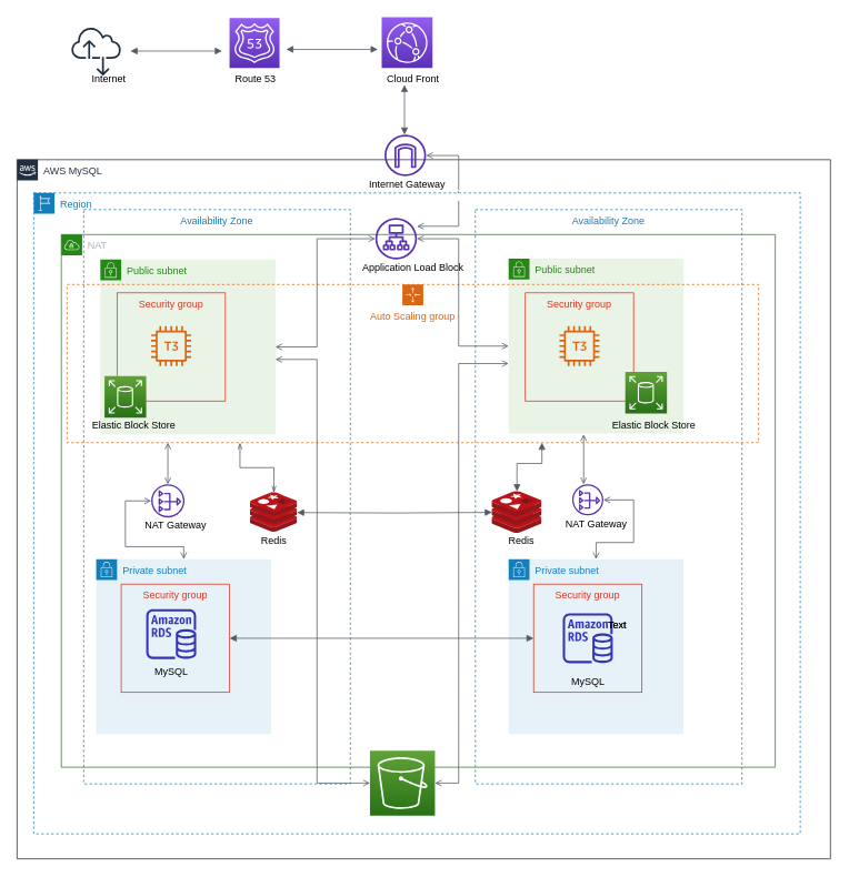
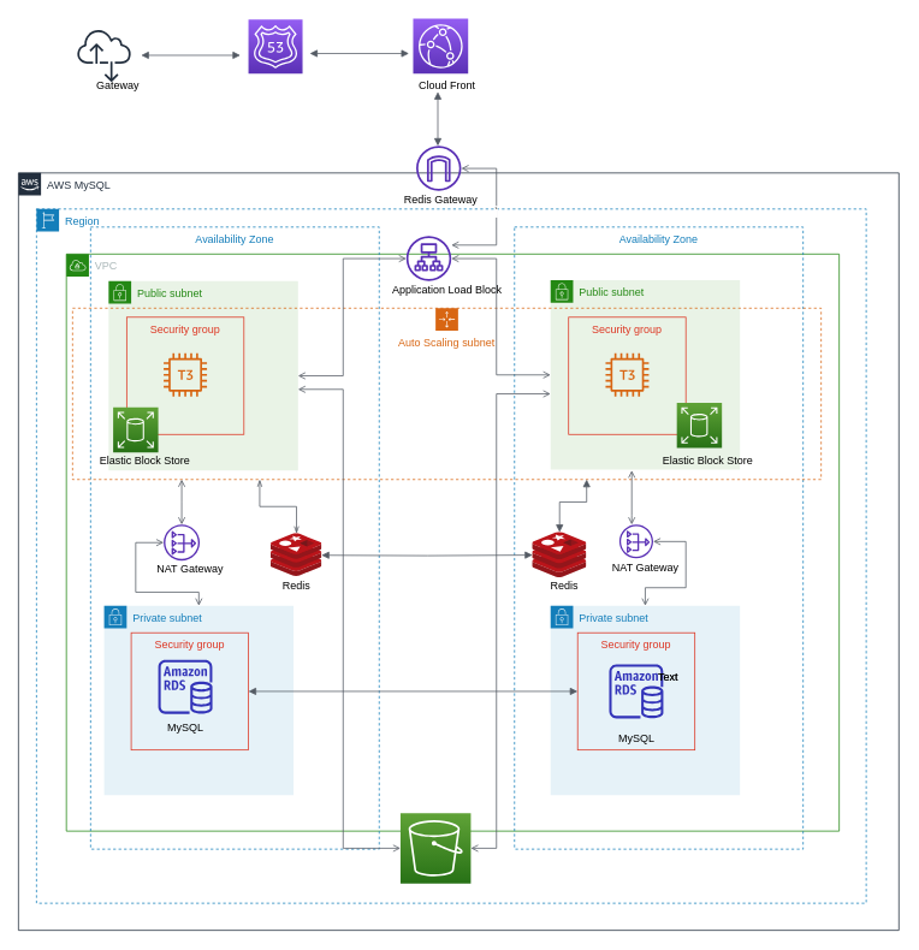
  <mxCell id="0" />
  <mxCell id="1" parent="0" />
  <mxCell id="2" value="AWS MySQL" style="points=[[0,0],[0.25,0],[0.5,0],[0.75,0],[1,0],[1,0.25],[1,0.5],[1,0.75],[1,1],[0.75,1],[0.5,1],[0.25,1],[0,1],[0,0.75],[0,0.5],[0,0.25]];outlineConnect=0;gradientColor=none;html=1;whiteSpace=wrap;fontSize=12;fontStyle=0;shape=mxgraph.aws4.group;grIcon=mxgraph.aws4.group_aws_cloud_alt;strokeColor=#232F3E;fillColor=none;verticalAlign=top;align=left;spacingLeft=30;fontColor=#232F3E;dashed=0;" parent="1" vertex="1"><mxGeometry x="20" y="191" width="976.23" height="840" as="geometry" /></mxCell>
  <mxCell id="3" value="Region" style="points=[[0,0],[0.25,0],[0.5,0],[0.75,0],[1,0],[1,0.25],[1,0.5],[1,0.75],[1,1],[0.75,1],[0.5,1],[0.25,1],[0,1],[0,0.75],[0,0.5],[0,0.25]];outlineConnect=0;gradientColor=none;html=1;whiteSpace=wrap;fontSize=12;fontStyle=0;shape=mxgraph.aws4.group;grIcon=mxgraph.aws4.group_region;strokeColor=#147EBA;fillColor=none;verticalAlign=top;align=left;spacingLeft=30;fontColor=#147EBA;dashed=1;" vertex="1" parent="1"><mxGeometry x="40" y="231" width="920" height="770" as="geometry" /></mxCell>
- <mxCell id="4" value="NAT" style="points=[[0,0],[0.25,0],[0.5,0],[0.75,0],[1,0],[1,0.25],[1,0.5],[1,0.75],[1,1],[0.75,1],[0.5,1],[0.25,1],[0,1],[0,0.75],[0,0.5],[0,0.25]];outlineConnect=0;gradientColor=none;html=1;whiteSpace=wrap;fontSize=12;fontStyle=0;shape=mxgraph.aws4.group;grIcon=mxgraph.aws4.group_vpc;strokeColor=#248814;fillColor=none;verticalAlign=top;align=left;spacingLeft=30;fontColor=#AAB7B8;dashed=0;" vertex="1" parent="1"><mxGeometry x="73.12" y="281" width="856.88" height="640" as="geometry" /></mxCell>
+ <mxCell id="4" value="VPC" style="points=[[0,0],[0.25,0],[0.5,0],[0.75,0],[1,0],[1,0.25],[1,0.5],[1,0.75],[1,1],[0.75,1],[0.5,1],[0.25,1],[0,1],[0,0.75],[0,0.5],[0,0.25]];outlineConnect=0;gradientColor=none;html=1;whiteSpace=wrap;fontSize=12;fontStyle=0;shape=mxgraph.aws4.group;grIcon=mxgraph.aws4.group_vpc;strokeColor=#248814;fillColor=none;verticalAlign=top;align=left;spacingLeft=30;fontColor=#AAB7B8;dashed=0;" vertex="1" parent="1"><mxGeometry x="73.12" y="281" width="856.88" height="640" as="geometry" /></mxCell>
  <mxCell id="5" value="Availability Zone" style="fillColor=none;strokeColor=#147EBA;dashed=1;verticalAlign=top;fontStyle=0;fontColor=#147EBA;" vertex="1" parent="1"><mxGeometry x="100" y="251" width="320" height="690" as="geometry" /></mxCell>
  <mxCell id="6" value="Availability Zone" style="fillColor=none;strokeColor=#147EBA;dashed=1;verticalAlign=top;fontStyle=0;fontColor=#147EBA;" vertex="1" parent="1"><mxGeometry x="570" y="251" width="320" height="690" as="geometry" /></mxCell>
  <mxCell id="7" value="Public subnet" style="points=[[0,0],[0.25,0],[0.5,0],[0.75,0],[1,0],[1,0.25],[1,0.5],[1,0.75],[1,1],[0.75,1],[0.5,1],[0.25,1],[0,1],[0,0.75],[0,0.5],[0,0.25]];outlineConnect=0;gradientColor=none;html=1;whiteSpace=wrap;fontSize=12;fontStyle=0;shape=mxgraph.aws4.group;grIcon=mxgraph.aws4.group_security_group;grStroke=0;strokeColor=#248814;fillColor=#E9F3E6;verticalAlign=top;align=left;spacingLeft=30;fontColor=#248814;dashed=0;" vertex="1" parent="1"><mxGeometry x="120" y="311" width="210" height="210" as="geometry" /></mxCell>
  <mxCell id="8" value="Public subnet" style="points=[[0,0],[0.25,0],[0.5,0],[0.75,0],[1,0],[1,0.25],[1,0.5],[1,0.75],[1,1],[0.75,1],[0.5,1],[0.25,1],[0,1],[0,0.75],[0,0.5],[0,0.25]];outlineConnect=0;gradientColor=none;html=1;whiteSpace=wrap;fontSize=12;fontStyle=0;shape=mxgraph.aws4.group;grIcon=mxgraph.aws4.group_security_group;grStroke=0;strokeColor=#248814;fillColor=#E9F3E6;verticalAlign=top;align=left;spacingLeft=30;fontColor=#248814;dashed=0;" vertex="1" parent="1"><mxGeometry x="610" y="310" width="210" height="210" as="geometry" /></mxCell>
  <mxCell id="9" value="Private subnet" style="points=[[0,0],[0.25,0],[0.5,0],[0.75,0],[1,0],[1,0.25],[1,0.5],[1,0.75],[1,1],[0.75,1],[0.5,1],[0.25,1],[0,1],[0,0.75],[0,0.5],[0,0.25]];outlineConnect=0;gradientColor=none;html=1;whiteSpace=wrap;fontSize=12;fontStyle=0;shape=mxgraph.aws4.group;grIcon=mxgraph.aws4.group_security_group;grStroke=0;strokeColor=#147EBA;fillColor=#E6F2F8;verticalAlign=top;align=left;spacingLeft=30;fontColor=#147EBA;dashed=0;" vertex="1" parent="1"><mxGeometry x="115" y="671" width="210" height="210" as="geometry" /></mxCell>
  <mxCell id="10" value="Private subnet" style="points=[[0,0],[0.25,0],[0.5,0],[0.75,0],[1,0],[1,0.25],[1,0.5],[1,0.75],[1,1],[0.75,1],[0.5,1],[0.25,1],[0,1],[0,0.75],[0,0.5],[0,0.25]];outlineConnect=0;gradientColor=none;html=1;whiteSpace=wrap;fontSize=12;fontStyle=0;shape=mxgraph.aws4.group;grIcon=mxgraph.aws4.group_security_group;grStroke=0;strokeColor=#147EBA;fillColor=#E6F2F8;verticalAlign=top;align=left;spacingLeft=30;fontColor=#147EBA;dashed=0;" vertex="1" parent="1"><mxGeometry x="610" y="671" width="210" height="210" as="geometry" /></mxCell>
  <mxCell id="11" value="Security group" style="fillColor=none;strokeColor=#DD3522;verticalAlign=top;fontStyle=0;fontColor=#DD3522;" vertex="1" parent="1"><mxGeometry x="140" y="351" width="130" height="130" as="geometry" /></mxCell>
  <mxCell id="12" value="Security group" style="fillColor=none;strokeColor=#DD3522;verticalAlign=top;fontStyle=0;fontColor=#DD3522;" vertex="1" parent="1"><mxGeometry x="630" y="351" width="130" height="130" as="geometry" /></mxCell>
  <mxCell id="13" value="Security group" style="fillColor=none;strokeColor=#DD3522;verticalAlign=top;fontStyle=0;fontColor=#DD3522;" vertex="1" parent="1"><mxGeometry x="145" y="701" width="130" height="130" as="geometry" /></mxCell>
  <mxCell id="14" value="Security group" style="fillColor=none;strokeColor=#DD3522;verticalAlign=top;fontStyle=0;fontColor=#DD3522;" vertex="1" parent="1"><mxGeometry x="640" y="701" width="130" height="130" as="geometry" /></mxCell>
  <mxCell id="15" value="" style="outlineConnect=0;fontColor=#232F3E;gradientColor=none;fillColor=#D86613;strokeColor=none;dashed=0;verticalLabelPosition=bottom;verticalAlign=top;align=center;html=1;fontSize=12;fontStyle=0;aspect=fixed;pointerEvents=1;shape=mxgraph.aws4.t3_instance;" vertex="1" parent="1"><mxGeometry x="181" y="391" width="48" height="48" as="geometry" /></mxCell>
  <mxCell id="16" value="" style="outlineConnect=0;fontColor=#232F3E;gradientColor=none;fillColor=#D86613;strokeColor=none;dashed=0;verticalLabelPosition=bottom;verticalAlign=top;align=center;html=1;fontSize=12;fontStyle=0;aspect=fixed;pointerEvents=1;shape=mxgraph.aws4.t3_instance;" vertex="1" parent="1"><mxGeometry x="671" y="391" width="48" height="48" as="geometry" /></mxCell>
- <mxCell id="17" value="Auto Scaling group" style="points=[[0,0],[0.25,0],[0.5,0],[0.75,0],[1,0],[1,0.25],[1,0.5],[1,0.75],[1,1],[0.75,1],[0.5,1],[0.25,1],[0,1],[0,0.75],[0,0.5],[0,0.25]];outlineConnect=0;gradientColor=none;html=1;whiteSpace=wrap;fontSize=12;fontStyle=0;shape=mxgraph.aws4.groupCenter;grIcon=mxgraph.aws4.group_auto_scaling_group;grStroke=1;strokeColor=#D86613;fillColor=none;verticalAlign=top;align=center;fontColor=#D86613;dashed=1;spacingTop=25;" vertex="1" parent="1"><mxGeometry x="80" y="341" width="830" height="190" as="geometry" /></mxCell>
+ <mxCell id="17" value="Auto Scaling subnet" style="points=[[0,0],[0.25,0],[0.5,0],[0.75,0],[1,0],[1,0.25],[1,0.5],[1,0.75],[1,1],[0.75,1],[0.5,1],[0.25,1],[0,1],[0,0.75],[0,0.5],[0,0.25]];outlineConnect=0;gradientColor=none;html=1;whiteSpace=wrap;fontSize=12;fontStyle=0;shape=mxgraph.aws4.groupCenter;grIcon=mxgraph.aws4.group_auto_scaling_group;grStroke=1;strokeColor=#D86613;fillColor=none;verticalAlign=top;align=center;fontColor=#D86613;dashed=1;spacingTop=25;" vertex="1" parent="1"><mxGeometry x="80" y="341" width="830" height="190" as="geometry" /></mxCell>
  <mxCell id="18" value="" style="outlineConnect=0;fontColor=#232F3E;gradientColor=none;fillColor=#3334B9;strokeColor=none;dashed=0;verticalLabelPosition=bottom;verticalAlign=top;align=center;html=1;fontSize=12;fontStyle=0;aspect=fixed;pointerEvents=1;shape=mxgraph.aws4.rds_instance;" vertex="1" parent="1"><mxGeometry x="175" y="731" width="60" height="60" as="geometry" /></mxCell>
  <mxCell id="19" value="" style="outlineConnect=0;fontColor=#232F3E;gradientColor=none;fillColor=#3334B9;strokeColor=none;dashed=0;verticalLabelPosition=bottom;verticalAlign=top;align=center;html=1;fontSize=12;fontStyle=0;aspect=fixed;pointerEvents=1;shape=mxgraph.aws4.rds_instance;" vertex="1" parent="1"><mxGeometry x="675" y="736" width="60" height="60" as="geometry" /></mxCell>
  <mxCell id="20" value="" style="outlineConnect=0;fontColor=#232F3E;gradientColor=none;fillColor=#5A30B5;strokeColor=none;dashed=0;verticalLabelPosition=bottom;verticalAlign=top;align=center;html=1;fontSize=12;fontStyle=0;aspect=fixed;pointerEvents=1;shape=mxgraph.aws4.internet_gateway;" vertex="1" parent="1"><mxGeometry x="461" y="161" width="50" height="50" as="geometry" /></mxCell>
  <mxCell id="21" value="" style="outlineConnect=0;fontColor=#232F3E;gradientColor=none;fillColor=#232F3E;strokeColor=none;dashed=0;verticalLabelPosition=bottom;verticalAlign=top;align=center;html=1;fontSize=12;fontStyle=0;aspect=fixed;pointerEvents=1;shape=mxgraph.aws4.internet_alt2;" vertex="1" parent="1"><mxGeometry x="85" y="31" width="60" height="60" as="geometry" /></mxCell>
  <mxCell id="22" value="" style="points=[[0,0,0],[0.25,0,0],[0.5,0,0],[0.75,0,0],[1,0,0],[0,1,0],[0.25,1,0],[0.5,1,0],[0.75,1,0],[1,1,0],[0,0.25,0],[0,0.5,0],[0,0.75,0],[1,0.25,0],[1,0.5,0],[1,0.75,0]];outlineConnect=0;fontColor=#232F3E;gradientColor=#945DF2;gradientDirection=north;fillColor=#5A30B5;strokeColor=#ffffff;dashed=0;verticalLabelPosition=bottom;verticalAlign=top;align=center;html=1;fontSize=12;fontStyle=0;aspect=fixed;shape=mxgraph.aws4.resourceIcon;resIcon=mxgraph.aws4.route_53;" vertex="1" parent="1"><mxGeometry x="275" y="21" width="60" height="60" as="geometry" /></mxCell>
  <mxCell id="23" value="" style="points=[[0,0,0],[0.25,0,0],[0.5,0,0],[0.75,0,0],[1,0,0],[0,1,0],[0.25,1,0],[0.5,1,0],[0.75,1,0],[1,1,0],[0,0.25,0],[0,0.5,0],[0,0.75,0],[1,0.25,0],[1,0.5,0],[1,0.75,0]];outlineConnect=0;fontColor=#232F3E;gradientColor=#945DF2;gradientDirection=north;fillColor=#5A30B5;strokeColor=#ffffff;dashed=0;verticalLabelPosition=bottom;verticalAlign=top;align=center;html=1;fontSize=12;fontStyle=0;aspect=fixed;shape=mxgraph.aws4.resourceIcon;resIcon=mxgraph.aws4.cloudfront;" vertex="1" parent="1"><mxGeometry x="457.62" y="20" width="61" height="61" as="geometry" /></mxCell>
  <mxCell id="24" value="" style="edgeStyle=orthogonalEdgeStyle;html=1;endArrow=block;elbow=vertical;startArrow=block;startFill=1;endFill=1;strokeColor=#545B64;rounded=0;" edge="1" parent="1"><mxGeometry width="100" relative="1" as="geometry"><mxPoint x="156" y="60.5" as="sourcePoint" /><mxPoint x="266" y="60.5" as="targetPoint" /></mxGeometry></mxCell>
  <mxCell id="25" value="" style="edgeStyle=orthogonalEdgeStyle;html=1;endArrow=block;elbow=vertical;startArrow=block;startFill=1;endFill=1;strokeColor=#545B64;rounded=0;" edge="1" parent="1"><mxGeometry width="100" relative="1" as="geometry"><mxPoint x="343" y="58.5" as="sourcePoint" /><mxPoint x="453" y="58.5" as="targetPoint" /></mxGeometry></mxCell>
  <mxCell id="26" value="" style="points=[[0,0,0],[0.25,0,0],[0.5,0,0],[0.75,0,0],[1,0,0],[0,1,0],[0.25,1,0],[0.5,1,0],[0.75,1,0],[1,1,0],[0,0.25,0],[0,0.5,0],[0,0.75,0],[1,0.25,0],[1,0.5,0],[1,0.75,0]];outlineConnect=0;fontColor=#232F3E;gradientColor=#60A337;gradientDirection=north;fillColor=#277116;strokeColor=#ffffff;dashed=0;verticalLabelPosition=bottom;verticalAlign=top;align=center;html=1;fontSize=12;fontStyle=0;aspect=fixed;shape=mxgraph.aws4.resourceIcon;resIcon=mxgraph.aws4.elastic_block_store;" vertex="1" parent="1"><mxGeometry x="125" y="451" width="50" height="50" as="geometry" /></mxCell>
  <mxCell id="27" value="" style="points=[[0,0,0],[0.25,0,0],[0.5,0,0],[0.75,0,0],[1,0,0],[0,1,0],[0.25,1,0],[0.5,1,0],[0.75,1,0],[1,1,0],[0,0.25,0],[0,0.5,0],[0,0.75,0],[1,0.25,0],[1,0.5,0],[1,0.75,0]];outlineConnect=0;fontColor=#232F3E;gradientColor=#60A337;gradientDirection=north;fillColor=#277116;strokeColor=#ffffff;dashed=0;verticalLabelPosition=bottom;verticalAlign=top;align=center;html=1;fontSize=12;fontStyle=0;aspect=fixed;shape=mxgraph.aws4.resourceIcon;resIcon=mxgraph.aws4.elastic_block_store;" vertex="1" parent="1"><mxGeometry x="750" y="446" width="50" height="50" as="geometry" /></mxCell>
  <mxCell id="28" value="" style="outlineConnect=0;fontColor=#232F3E;gradientColor=none;fillColor=#5A30B5;strokeColor=none;dashed=0;verticalLabelPosition=bottom;verticalAlign=top;align=center;html=1;fontSize=12;fontStyle=0;aspect=fixed;pointerEvents=1;shape=mxgraph.aws4.nat_gateway;" vertex="1" parent="1"><mxGeometry x="181" y="581" width="40" height="40" as="geometry" /></mxCell>
  <mxCell id="29" value="" style="outlineConnect=0;fontColor=#232F3E;gradientColor=none;fillColor=#5A30B5;strokeColor=none;dashed=0;verticalLabelPosition=bottom;verticalAlign=top;align=center;html=1;fontSize=12;fontStyle=0;aspect=fixed;pointerEvents=1;shape=mxgraph.aws4.nat_gateway;" vertex="1" parent="1"><mxGeometry x="686.25" y="581" width="37.5" height="37.5" as="geometry" /></mxCell>
  <mxCell id="30" value="NAT Gateway" style="text;html=1;resizable=0;autosize=1;align=center;verticalAlign=middle;points=[];fillColor=none;strokeColor=none;rounded=0;" vertex="1" parent="1"><mxGeometry x="165" y="621" width="90" height="20" as="geometry" /></mxCell>
  <mxCell id="31" value="NAT Gateway" style="text;html=1;resizable=0;autosize=1;align=center;verticalAlign=middle;points=[];fillColor=none;strokeColor=none;rounded=0;" vertex="1" parent="1"><mxGeometry x="670" y="618.5" width="90" height="20" as="geometry" /></mxCell>
- <mxCell id="32" value="Internet" style="text;html=1;resizable=0;autosize=1;align=center;verticalAlign=middle;points=[];fillColor=none;strokeColor=none;rounded=0;" vertex="1" parent="1"><mxGeometry x="100" y="84" width="60" height="20" as="geometry" /></mxCell>
- <mxCell id="33" value="Route 53&lt;br&gt;" style="text;html=1;resizable=0;autosize=1;align=center;verticalAlign=middle;points=[];fillColor=none;strokeColor=none;rounded=0;" vertex="1" parent="1"><mxGeometry x="276" y="84" width="60" height="20" as="geometry" /></mxCell>
+ <mxCell id="32" value="Gateway" style="text;html=1;resizable=0;autosize=1;align=center;verticalAlign=middle;points=[];fillColor=none;strokeColor=none;rounded=0;" vertex="1" parent="1"><mxGeometry x="100" y="84" width="60" height="20" as="geometry" /></mxCell>
  <mxCell id="34" value="Cloud Front" style="text;html=1;resizable=0;autosize=1;align=center;verticalAlign=middle;points=[];fillColor=none;strokeColor=none;rounded=0;" vertex="1" parent="1"><mxGeometry x="455" y="84" width="80" height="20" as="geometry" /></mxCell>
  <mxCell id="35" value="" style="edgeStyle=orthogonalEdgeStyle;html=1;endArrow=block;elbow=vertical;startArrow=block;startFill=1;endFill=1;strokeColor=#545B64;rounded=0;" edge="1" parent="1"><mxGeometry width="100" relative="1" as="geometry"><mxPoint x="485" y="101" as="sourcePoint" /><mxPoint x="485" y="161" as="targetPoint" /></mxGeometry></mxCell>
- <mxCell id="36" value="Internet Gateway&lt;br&gt;" style="text;html=1;resizable=0;autosize=1;align=center;verticalAlign=middle;points=[];fillColor=none;strokeColor=none;rounded=0;" vertex="1" parent="1"><mxGeometry x="433.12" y="211" width="110" height="20" as="geometry" /></mxCell>
+ <mxCell id="36" value="Redis Gateway&lt;br&gt;" style="text;html=1;resizable=0;autosize=1;align=center;verticalAlign=middle;points=[];fillColor=none;strokeColor=none;rounded=0;" vertex="1" parent="1"><mxGeometry x="433.12" y="211" width="110" height="20" as="geometry" /></mxCell>
  <mxCell id="37" value="Elastic Block Store" style="text;html=1;resizable=0;autosize=1;align=center;verticalAlign=middle;points=[];fillColor=none;strokeColor=none;rounded=0;" vertex="1" parent="1"><mxGeometry x="100" y="500" width="120" height="20" as="geometry" /></mxCell>
  <mxCell id="38" value="Elastic Block Store" style="text;html=1;resizable=0;autosize=1;align=center;verticalAlign=middle;points=[];fillColor=none;strokeColor=none;rounded=0;" vertex="1" parent="1"><mxGeometry x="723.75" y="500" width="120" height="20" as="geometry" /></mxCell>
  <mxCell id="39" value="" style="points=[[0,0,0],[0.25,0,0],[0.5,0,0],[0.75,0,0],[1,0,0],[0,1,0],[0.25,1,0],[0.5,1,0],[0.75,1,0],[1,1,0],[0,0.25,0],[0,0.5,0],[0,0.75,0],[1,0.25,0],[1,0.5,0],[1,0.75,0]];outlineConnect=0;fontColor=#232F3E;gradientColor=#60A337;gradientDirection=north;fillColor=#277116;strokeColor=#ffffff;dashed=0;verticalLabelPosition=bottom;verticalAlign=top;align=center;html=1;fontSize=12;fontStyle=0;aspect=fixed;shape=mxgraph.aws4.resourceIcon;resIcon=mxgraph.aws4.s3;" vertex="1" parent="1"><mxGeometry x="443.56" y="901" width="78" height="78" as="geometry" /></mxCell>
  <mxCell id="40" value="" style="outlineConnect=0;fontColor=#232F3E;gradientColor=none;fillColor=#5A30B5;strokeColor=none;dashed=0;verticalLabelPosition=bottom;verticalAlign=top;align=center;html=1;fontSize=12;fontStyle=0;aspect=fixed;pointerEvents=1;shape=mxgraph.aws4.application_load_balancer;" vertex="1" parent="1"><mxGeometry x="450" y="261" width="50" height="50" as="geometry" /></mxCell>
  <mxCell id="41" value="Application Load Block" style="text;html=1;resizable=0;autosize=1;align=center;verticalAlign=middle;points=[];fillColor=none;strokeColor=none;rounded=0;" vertex="1" parent="1"><mxGeometry x="420" y="311" width="150" height="20" as="geometry" /></mxCell>
  <mxCell id="42" value="" style="edgeStyle=orthogonalEdgeStyle;html=1;endArrow=block;elbow=vertical;startArrow=block;startFill=1;endFill=1;strokeColor=#545B64;rounded=0;entryX=0;entryY=0.5;entryDx=0;entryDy=0;exitX=1;exitY=0.5;exitDx=0;exitDy=0;" edge="1" parent="1" source="13" target="14"><mxGeometry width="100" relative="1" as="geometry"><mxPoint x="275" y="725.5" as="sourcePoint" /><mxPoint x="375" y="725.5" as="targetPoint" /></mxGeometry></mxCell>
  <mxCell id="43" value="" style="edgeStyle=orthogonalEdgeStyle;html=1;endArrow=open;elbow=vertical;startArrow=open;startFill=0;endFill=0;strokeColor=#545B64;rounded=0;" edge="1" parent="1" source="7"><mxGeometry width="100" relative="1" as="geometry"><mxPoint x="275" y="401" as="sourcePoint" /><mxPoint x="450" y="286" as="targetPoint" /><Array as="points"><mxPoint x="380" y="416" /><mxPoint x="380" y="286" /></Array></mxGeometry></mxCell>
  <mxCell id="44" value="" style="edgeStyle=orthogonalEdgeStyle;html=1;endArrow=open;elbow=vertical;startArrow=open;startFill=0;endFill=0;strokeColor=#545B64;rounded=0;" edge="1" parent="1" source="40" target="8"><mxGeometry width="100" relative="1" as="geometry"><mxPoint x="470" y="511" as="sourcePoint" /><mxPoint x="570" y="511" as="targetPoint" /><Array as="points"><mxPoint x="550" y="286" /><mxPoint x="550" y="415" /></Array></mxGeometry></mxCell>
  <mxCell id="45" value="" style="edgeStyle=orthogonalEdgeStyle;html=1;endArrow=open;elbow=vertical;startArrow=open;startFill=0;endFill=0;strokeColor=#545B64;rounded=0;" edge="1" parent="1" source="28" target="9"><mxGeometry width="100" relative="1" as="geometry"><mxPoint x="470" y="641" as="sourcePoint" /><mxPoint x="570" y="641" as="targetPoint" /><Array as="points"><mxPoint x="150" y="601" /><mxPoint x="150" y="656" /><mxPoint x="220" y="656" /></Array></mxGeometry></mxCell>
  <mxCell id="46" value="" style="edgeStyle=orthogonalEdgeStyle;html=1;endArrow=open;elbow=vertical;startArrow=open;startFill=0;endFill=0;strokeColor=#545B64;rounded=0;" edge="1" parent="1" source="28"><mxGeometry width="100" relative="1" as="geometry"><mxPoint x="470" y="641" as="sourcePoint" /><mxPoint x="201" y="531" as="targetPoint" /></mxGeometry></mxCell>
  <mxCell id="47" value="" style="edgeStyle=orthogonalEdgeStyle;html=1;endArrow=open;elbow=vertical;startArrow=open;startFill=0;endFill=0;strokeColor=#545B64;rounded=0;" edge="1" parent="1" source="29"><mxGeometry width="100" relative="1" as="geometry"><mxPoint x="542" y="591" as="sourcePoint" /><mxPoint x="700" y="521" as="targetPoint" /><Array as="points"><mxPoint x="700" y="571" /><mxPoint x="700" y="571" /></Array></mxGeometry></mxCell>
  <mxCell id="48" value="" style="edgeStyle=orthogonalEdgeStyle;html=1;endArrow=open;elbow=vertical;startArrow=open;startFill=0;endFill=0;strokeColor=#545B64;rounded=0;" edge="1" parent="1" source="29" target="10"><mxGeometry width="100" relative="1" as="geometry"><mxPoint x="470" y="641" as="sourcePoint" /><mxPoint x="570" y="641" as="targetPoint" /><Array as="points"><mxPoint x="760" y="600" /><mxPoint x="760" y="651" /><mxPoint x="715" y="651" /></Array></mxGeometry></mxCell>
  <mxCell id="49" value="`" style="edgeStyle=orthogonalEdgeStyle;html=1;endArrow=open;elbow=vertical;startArrow=open;startFill=0;endFill=0;strokeColor=#545B64;rounded=0;" edge="1" parent="1" source="20" target="40"><mxGeometry width="100" relative="1" as="geometry"><mxPoint x="470" y="491" as="sourcePoint" /><mxPoint x="570" y="491" as="targetPoint" /><Array as="points"><mxPoint x="550" y="186" /><mxPoint x="550" y="271" /></Array></mxGeometry></mxCell>
  <mxCell id="50" value="MySQL" style="text;html=1;resizable=0;autosize=1;align=center;verticalAlign=middle;points=[];fillColor=none;strokeColor=none;rounded=0;" vertex="1" parent="1"><mxGeometry x="175" y="796" width="60" height="20" as="geometry" /></mxCell>
  <mxCell id="51" value="MySQL" style="text;html=1;resizable=0;autosize=1;align=center;verticalAlign=middle;points=[];fillColor=none;strokeColor=none;rounded=0;" vertex="1" parent="1"><mxGeometry x="675" y="808" width="60" height="20" as="geometry" /></mxCell>
  <mxCell id="52" value="" style="edgeStyle=elbowEdgeStyle;html=1;endArrow=open;startArrow=open;startFill=0;endFill=0;strokeColor=#545B64;rounded=0;entryX=0;entryY=0.5;entryDx=0;entryDy=0;entryPerimeter=0;" edge="1" parent="1" target="39"><mxGeometry width="100" relative="1" as="geometry"><mxPoint x="330" y="431" as="sourcePoint" /><mxPoint x="570" y="511" as="targetPoint" /><Array as="points"><mxPoint x="380" y="691" /></Array></mxGeometry></mxCell>
  <mxCell id="53" value="" style="edgeStyle=orthogonalEdgeStyle;html=1;endArrow=open;elbow=vertical;startArrow=open;startFill=0;endFill=0;strokeColor=#545B64;rounded=0;" edge="1" parent="1" target="39"><mxGeometry width="100" relative="1" as="geometry"><mxPoint x="610" y="436" as="sourcePoint" /><mxPoint x="570" y="511" as="targetPoint" /><Array as="points"><mxPoint x="550" y="436" /><mxPoint x="550" y="940" /></Array></mxGeometry></mxCell>
  <mxCell id="54" value="" style="aspect=fixed;html=1;points=[];align=center;image;fontSize=12;image=img/lib/mscae/Cache_Redis_Product.svg;" vertex="1" parent="1"><mxGeometry x="300" y="591" width="56.55" height="47.5" as="geometry" /></mxCell>
  <mxCell id="55" value="" style="aspect=fixed;html=1;points=[];align=center;image;fontSize=12;image=img/lib/mscae/Cache_Redis_Product.svg;" vertex="1" parent="1"><mxGeometry x="590" y="589.55" width="60" height="50.4" as="geometry" /></mxCell>
  <mxCell id="56" value="" style="edgeStyle=orthogonalEdgeStyle;html=1;endArrow=openThin;elbow=vertical;startArrow=openThin;startFill=0;endFill=0;strokeColor=#545B64;rounded=0;exitX=0.25;exitY=1;exitDx=0;exitDy=0;" edge="1" parent="1" source="17" target="54"><mxGeometry width="100" relative="1" as="geometry"><mxPoint x="430" y="571" as="sourcePoint" /><mxPoint x="530" y="571" as="targetPoint" /></mxGeometry></mxCell>
  <mxCell id="57" value="" style="edgeStyle=orthogonalEdgeStyle;html=1;endArrow=block;elbow=vertical;startArrow=block;startFill=1;endFill=1;strokeColor=#545B64;rounded=0;" edge="1" parent="1" source="17" target="55"><mxGeometry width="100" relative="1" as="geometry"><mxPoint x="350" y="571" as="sourcePoint" /><mxPoint x="450" y="571" as="targetPoint" /><Array as="points"><mxPoint x="650" y="556" /><mxPoint x="620" y="556" /></Array></mxGeometry></mxCell>
  <mxCell id="58" value="Text" style="text;html=1;resizable=0;autosize=1;align=center;verticalAlign=middle;points=[];fillColor=none;strokeColor=none;rounded=0;" vertex="1" parent="1"><mxGeometry x="720" y="741" width="40" height="20" as="geometry" /></mxCell>
  <mxCell id="59" value="" style="edgeStyle=orthogonalEdgeStyle;html=1;endArrow=block;elbow=vertical;startArrow=block;startFill=1;endFill=1;strokeColor=#545B64;rounded=0;" edge="1" parent="1" target="55"><mxGeometry width="100" relative="1" as="geometry"><mxPoint x="356" y="615" as="sourcePoint" /><mxPoint x="530" y="611" as="targetPoint" /></mxGeometry></mxCell>
  <mxCell id="60" value="Text" style="text;html=1;resizable=0;autosize=1;align=center;verticalAlign=middle;points=[];fillColor=none;strokeColor=none;rounded=0;" vertex="1" parent="1"><mxGeometry x="720" y="741" width="40" height="20" as="geometry" /></mxCell>
  <mxCell id="61" value="Redis" style="text;html=1;resizable=0;autosize=1;align=center;verticalAlign=middle;points=[];fillColor=none;strokeColor=none;rounded=0;" vertex="1" parent="1"><mxGeometry x="303.28" y="638.5" width="50" height="20" as="geometry" /></mxCell>
  <mxCell id="62" value="Redis" style="text;html=1;resizable=0;autosize=1;align=center;verticalAlign=middle;points=[];fillColor=none;strokeColor=none;rounded=0;" vertex="1" parent="1"><mxGeometry x="600" y="638.5" width="50" height="20" as="geometry" /></mxCell>
